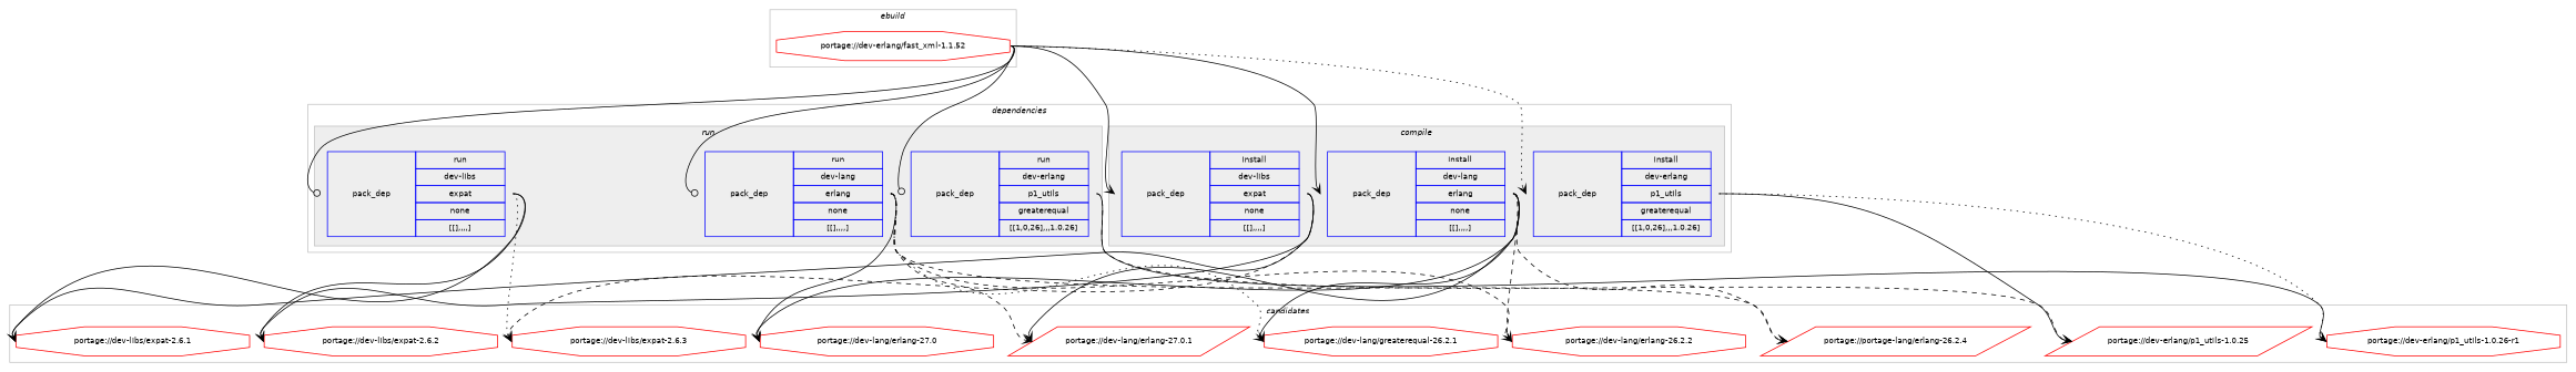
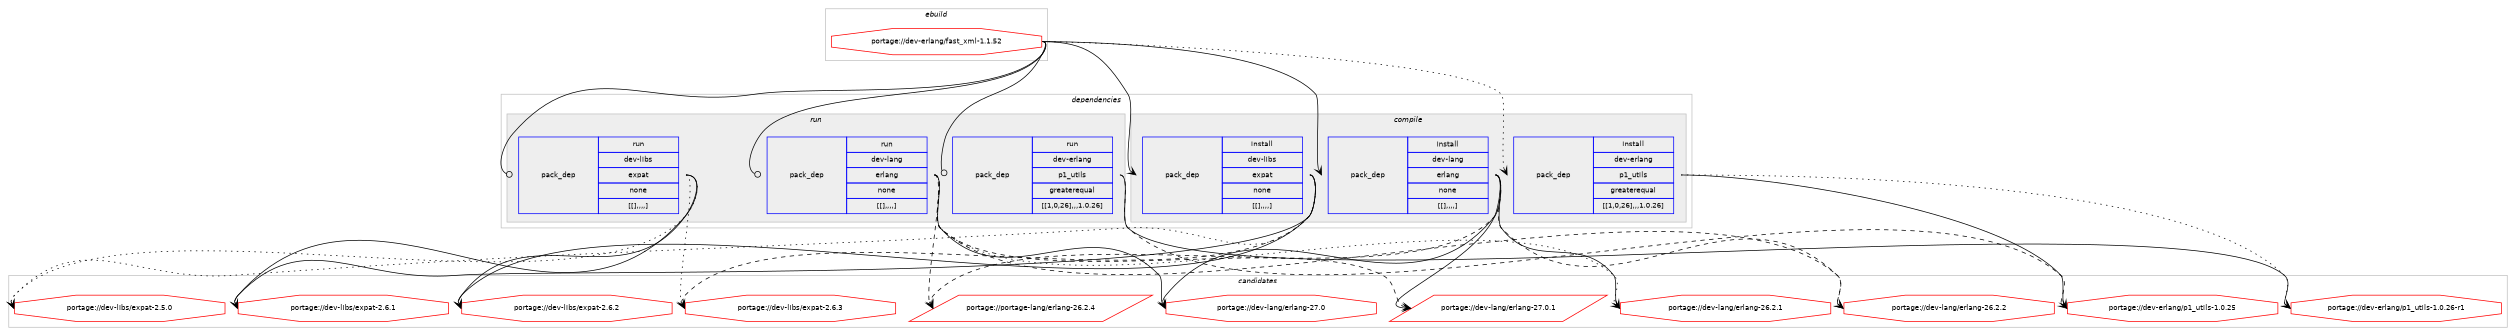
  digraph {
    compound=true
    concentrate=true
    fontname=Helvetica
    fontsize=10
    newrank=true
    rankdir=TB
    ranksep=1.5
    node [color=red fontname=Helvetica fontsize=10 shape=octagon]
    edge [arrowhead=vee headport=w style=solid tailport=e weight=100]
    n1 [label="portage://dev-erlang/fast_xml-1.1.52" width=4]
    n2 [color=blue label=<<TABLE BORDER="0" CELLBORDER="1" CELLSPACING="0" CELLPADDING="4" WIDTH="220"><TR><TD ROWSPAN="6" CELLPADDING="30">pack_dep</TD></TR><TR><TD WIDTH="110">install</TD></TR><TR><TD>dev-erlang</TD></TR><TR><TD>p1_utils</TD></TR><TR><TD>greaterequal</TD></TR><TR><TD>[[1,0,26],,,1.0.26]</TD></TR></TABLE>> shape=none]
    n3 [color=blue label=<<TABLE BORDER="0" CELLBORDER="1" CELLSPACING="0" CELLPADDING="4" WIDTH="220"><TR><TD ROWSPAN="6" CELLPADDING="30">pack_dep</TD></TR><TR><TD WIDTH="110">install</TD></TR><TR><TD>dev-lang</TD></TR><TR><TD>erlang</TD></TR><TR><TD>none</TD></TR><TR><TD>[[],,,,]</TD></TR></TABLE>> shape=none]
    n4 [color=blue label=<<TABLE BORDER="0" CELLBORDER="1" CELLSPACING="0" CELLPADDING="4" WIDTH="220"><TR><TD ROWSPAN="6" CELLPADDING="30">pack_dep</TD></TR><TR><TD WIDTH="110">install</TD></TR><TR><TD>dev-libs</TD></TR><TR><TD>expat</TD></TR><TR><TD>none</TD></TR><TR><TD>[[],,,,]</TD></TR></TABLE>> shape=none]
    n5 [color=blue label=<<TABLE BORDER="0" CELLBORDER="1" CELLSPACING="0" CELLPADDING="4" WIDTH="220"><TR><TD ROWSPAN="6" CELLPADDING="30">pack_dep</TD></TR><TR><TD WIDTH="110">run</TD></TR><TR><TD>dev-erlang</TD></TR><TR><TD>p1_utils</TD></TR><TR><TD>greaterequal</TD></TR><TR><TD>[[1,0,26],,,1.0.26]</TD></TR></TABLE>> shape=none]
    n6 [color=blue label=<<TABLE BORDER="0" CELLBORDER="1" CELLSPACING="0" CELLPADDING="4" WIDTH="220"><TR><TD ROWSPAN="6" CELLPADDING="30">pack_dep</TD></TR><TR><TD WIDTH="110">run</TD></TR><TR><TD>dev-lang</TD></TR><TR><TD>erlang</TD></TR><TR><TD>none</TD></TR><TR><TD>[[],,,,]</TD></TR></TABLE>> shape=none]
    n7 [color=blue label=<<TABLE BORDER="0" CELLBORDER="1" CELLSPACING="0" CELLPADDING="4" WIDTH="220"><TR><TD ROWSPAN="6" CELLPADDING="30">pack_dep</TD></TR><TR><TD WIDTH="110">run</TD></TR><TR><TD>dev-libs</TD></TR><TR><TD>expat</TD></TR><TR><TD>none</TD></TR><TR><TD>[[],,,,]</TD></TR></TABLE>> shape=none]
    n8 [label="portage://dev-erlang/p1_utils-1.0.26-r1" width=4]
-   n9 [label="portage://dev-erlang/p1_utils-1.0.25" shape=parallelogram width=4]
+   n9 [label="portage://dev-erlang/p1_utils-1.0.25" width=4]
    n10 [label="portage://dev-lang/erlang-27.0.1" shape=parallelogram width=4]
    n11 [label="portage://dev-lang/erlang-27.0" width=4]
    n12 [label="portage://portage-lang/erlang-26.2.4" shape=parallelogram width=4]
    n13 [label="portage://dev-lang/erlang-26.2.2" width=4]
-   n14 [label="portage://dev-lang/greaterequal-26.2.1" width=4]
+   n14 [label="portage://dev-lang/erlang-26.2.1" width=4]
    n15 [label="portage://dev-libs/expat-2.6.3" width=4]
    n16 [label="portage://dev-libs/expat-2.6.2" width=4]
    n17 [label="portage://dev-libs/expat-2.6.1" width=4]
+   n18 [label="portage://dev-libs/expat-2.5.0" width=4]
    subgraph cluster_1 {
      color=gray
      label=<<i>ebuild</i>>
      n1
    }
    subgraph cluster_2 {
      color=gray
      label=<<i>dependencies</i>>
      subgraph cluster_3 {
        color=gray
        fillcolor="#eeeeee"
        label=<<i>compile</i>>
        style=filled
        subgraph sub_4 {
          color=gray
          fillcolor="#eeeeee"
          label=<<i>compile</i>>
          style=filled
          n2
        }
        subgraph sub_5 {
          color=gray
          fillcolor="#eeeeee"
          label=<<i>compile</i>>
          style=filled
          n3
        }
        subgraph sub_6 {
          color=gray
          fillcolor="#eeeeee"
          label=<<i>compile</i>>
          style=filled
          n4
        }
      }
      subgraph cluster_7 {
        color=gray
        fillcolor="#eeeeee"
        label=<<i>compile and run</i>>
        style=filled
      }
      subgraph cluster_8 {
        color=gray
        fillcolor="#eeeeee"
        label=<<i>run</i>>
        style=filled
        subgraph sub_9 {
          color=gray
          fillcolor="#eeeeee"
          label=<<i>run</i>>
          style=filled
          n5
        }
        subgraph sub_10 {
          color=gray
          fillcolor="#eeeeee"
          label=<<i>run</i>>
          style=filled
          n6
        }
        subgraph sub_11 {
          color=gray
          fillcolor="#eeeeee"
          label=<<i>run</i>>
          style=filled
          n7
        }
      }
    }
    subgraph cluster_12 {
      color=gray
      label=<<i>candidates</i>>
      rank=same
      subgraph sub_13 {
        color=black
        label=<<i>candidates</i>>
        nodesep=1
        rank=same
        n8
        n9
      }
      subgraph sub_14 {
        color=black
        label=<<i>candidates</i>>
        nodesep=1
        rank=same
        n10
        n11
        n12
        n13
        n14
      }
      subgraph sub_15 {
        color=black
        label=<<i>candidates</i>>
        nodesep=1
        rank=same
        n15
        n16
        n17
+       n18
      }
      subgraph sub_16 {
        color=black
        label=<<i>candidates</i>>
        nodesep=1
        rank=same
        n8
        n9
      }
      subgraph sub_17 {
        color=black
        label=<<i>candidates</i>>
        nodesep=1
        rank=same
        n10
        n11
        n12
        n13
        n14
      }
      subgraph sub_18 {
        color=black
        label=<<i>candidates</i>>
        nodesep=1
        rank=same
        n15
        n16
        n17
+       n18
      }
    }
    n1 -> n2 [style=dotted weight=20]
    n1 -> n3 [weight=20]
    n1 -> n4 [weight=20]
    n1 -> n5 [arrowhead=odot weight=20]
    n1 -> n6 [arrowhead=odot weight=20]
    n1 -> n7 [arrowhead=odot weight=20]
    n2 -> n8 [style=dotted]
    n2 -> n9
    n3 -> n10
    n3 -> n11
    n3 -> n12 [style=dashed]
    n3 -> n13 [style=dashed]
    n3 -> n14
    n4 -> n15 [style=dashed]
    n4 -> n16
    n4 -> n17
+   n4 -> n18 [style=dotted]
    n5 -> n8
    n5 -> n9 [style=dashed]
    n6 -> n10 [style=dashed]
    n6 -> n11
    n6 -> n12 [style=dashed]
    n6 -> n13 [style=dashed]
    n6 -> n14 [style=dotted]
    n7 -> n15 [style=dotted]
    n7 -> n16
    n7 -> n17
+   n7 -> n18 [style=dotted]
  }
